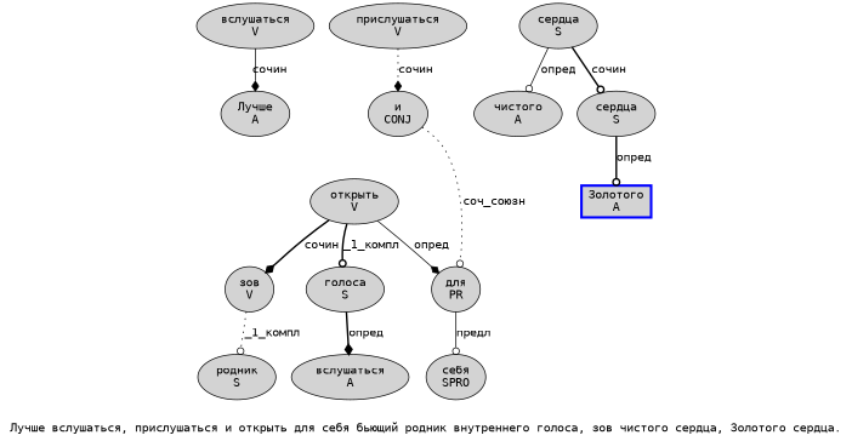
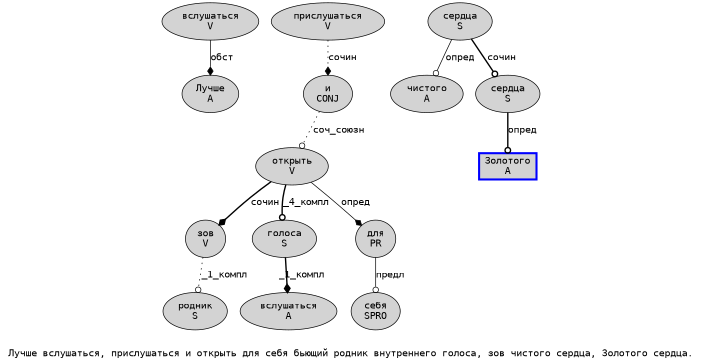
  digraph {
    fontname="DejaVu Sans Mono"
    label="Лучше вслушаться, прислушаться и открыть для себя бьющий родник внутреннего голоса, зов чистого сердца, Золотого сердца."
    node [fillcolor=lightgray fontname="DejaVu Sans Mono" penwidth=1 shape=ellipse style=filled]
    edge [arrowhead=odot fontname="DejaVu Sans Mono" style=bold]
    n1 [label="Лучше\nA"]
    n2 [label="вслушаться\nV"]
    n3 [label="прислушаться\nV"]
    n4 [label="и\nCONJ"]
    n5 [label="открыть\nV"]
    n6 [label="для\nPR"]
    n7 [label="зов\nV"]
    n8 [label="голоса\nS"]
    n9 [label="себя\nSPRO"]
    n10 [label="родник\nS"]
    n11 [label="вслушаться\nA"]
    n12 [label="сердца\nS"]
    n13 [label="чистого\nA"]
    n14 [label="сердца\nS"]
    n15 [color=blue label="Золотого\nA" penwidth=3 shape=box]
-   n2 -> n1 [arrowhead=diamond label="сочин" style=solid]
+   n2 -> n1 [arrowhead=diamond label="обст" style=solid]
    n3 -> n4 [arrowhead=diamond label="сочин" style=dotted]
-   n4 -> n6 [label="соч_союзн" style=dotted]
+   n4 -> n5 [label="соч_союзн" style=dotted]
    n5 -> n6 [arrowhead=diamond label="опред" style=solid]
    n5 -> n7 [arrowhead=diamond label="сочин"]
-   n5 -> n8 [label="_1_компл"]
+   n5 -> n8 [label="_4_компл"]
    n6 -> n9 [label="предл" style=solid]
    n7 -> n10 [label="_1_компл" style=dotted]
-   n8 -> n11 [arrowhead=diamond label="опред"]
+   n8 -> n11 [arrowhead=diamond label="_1_компл"]
    n12 -> n13 [label="опред" style=solid]
    n12 -> n14 [label="сочин"]
    n14 -> n15 [label="опред"]
  }
